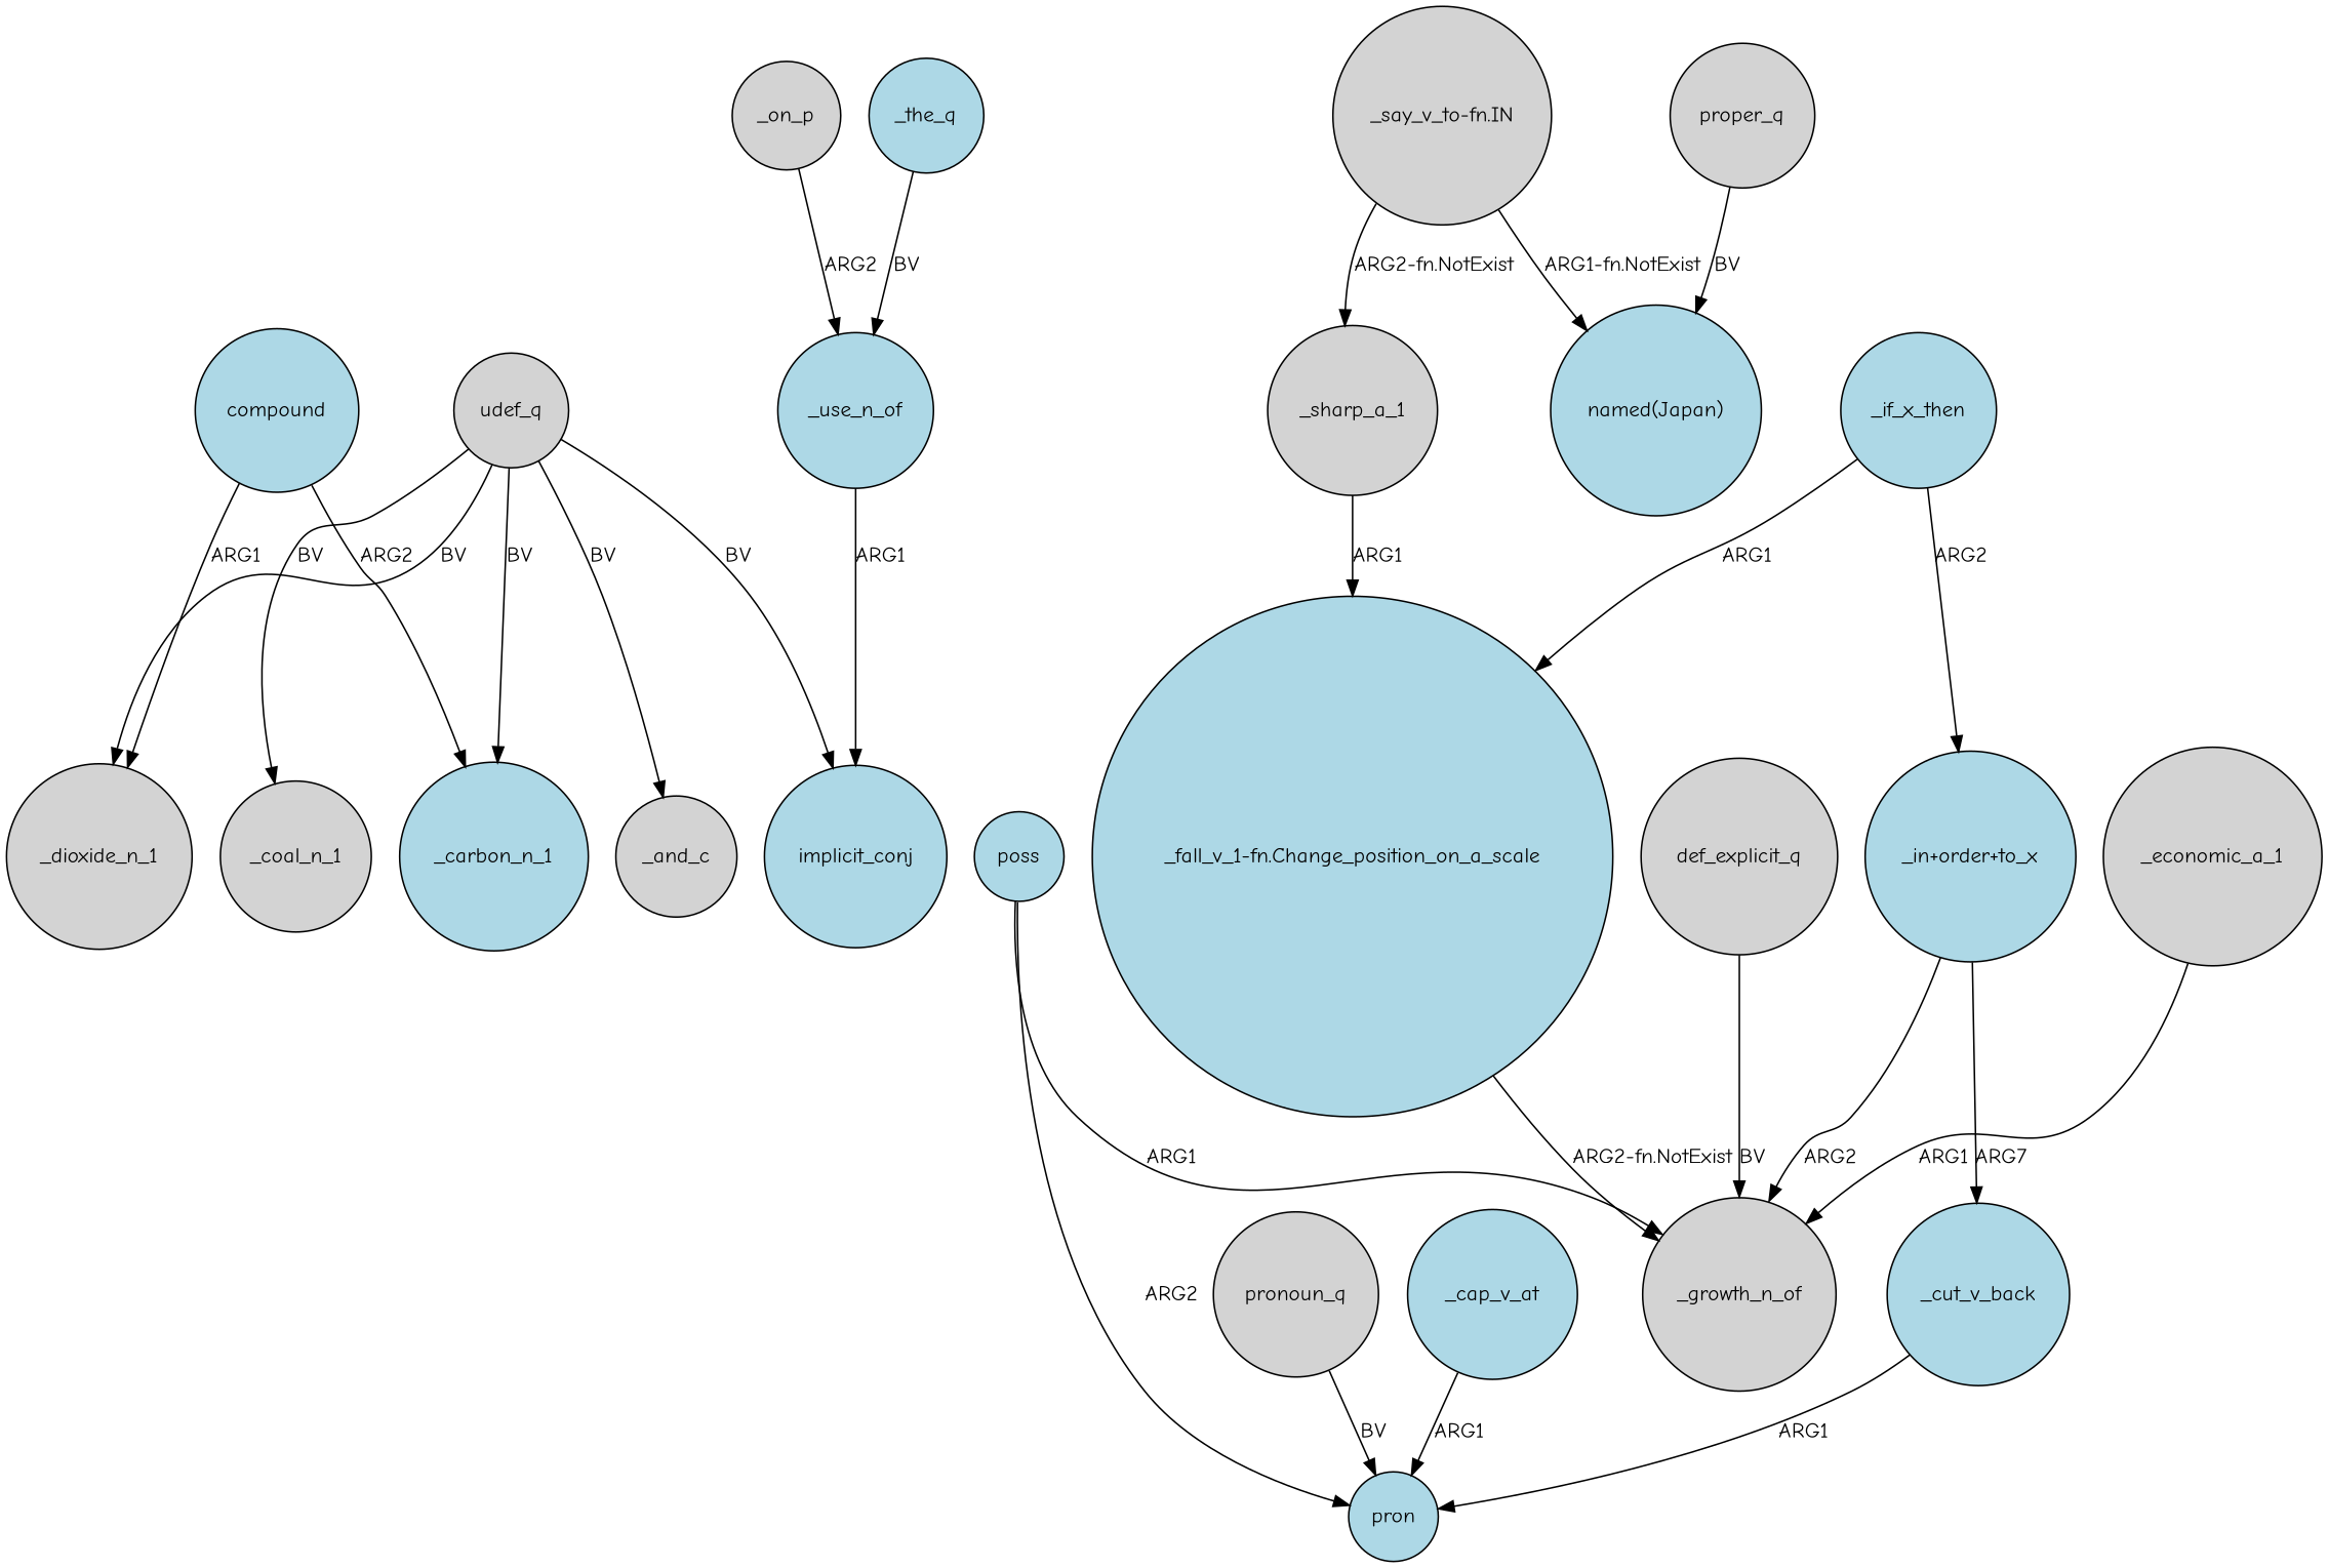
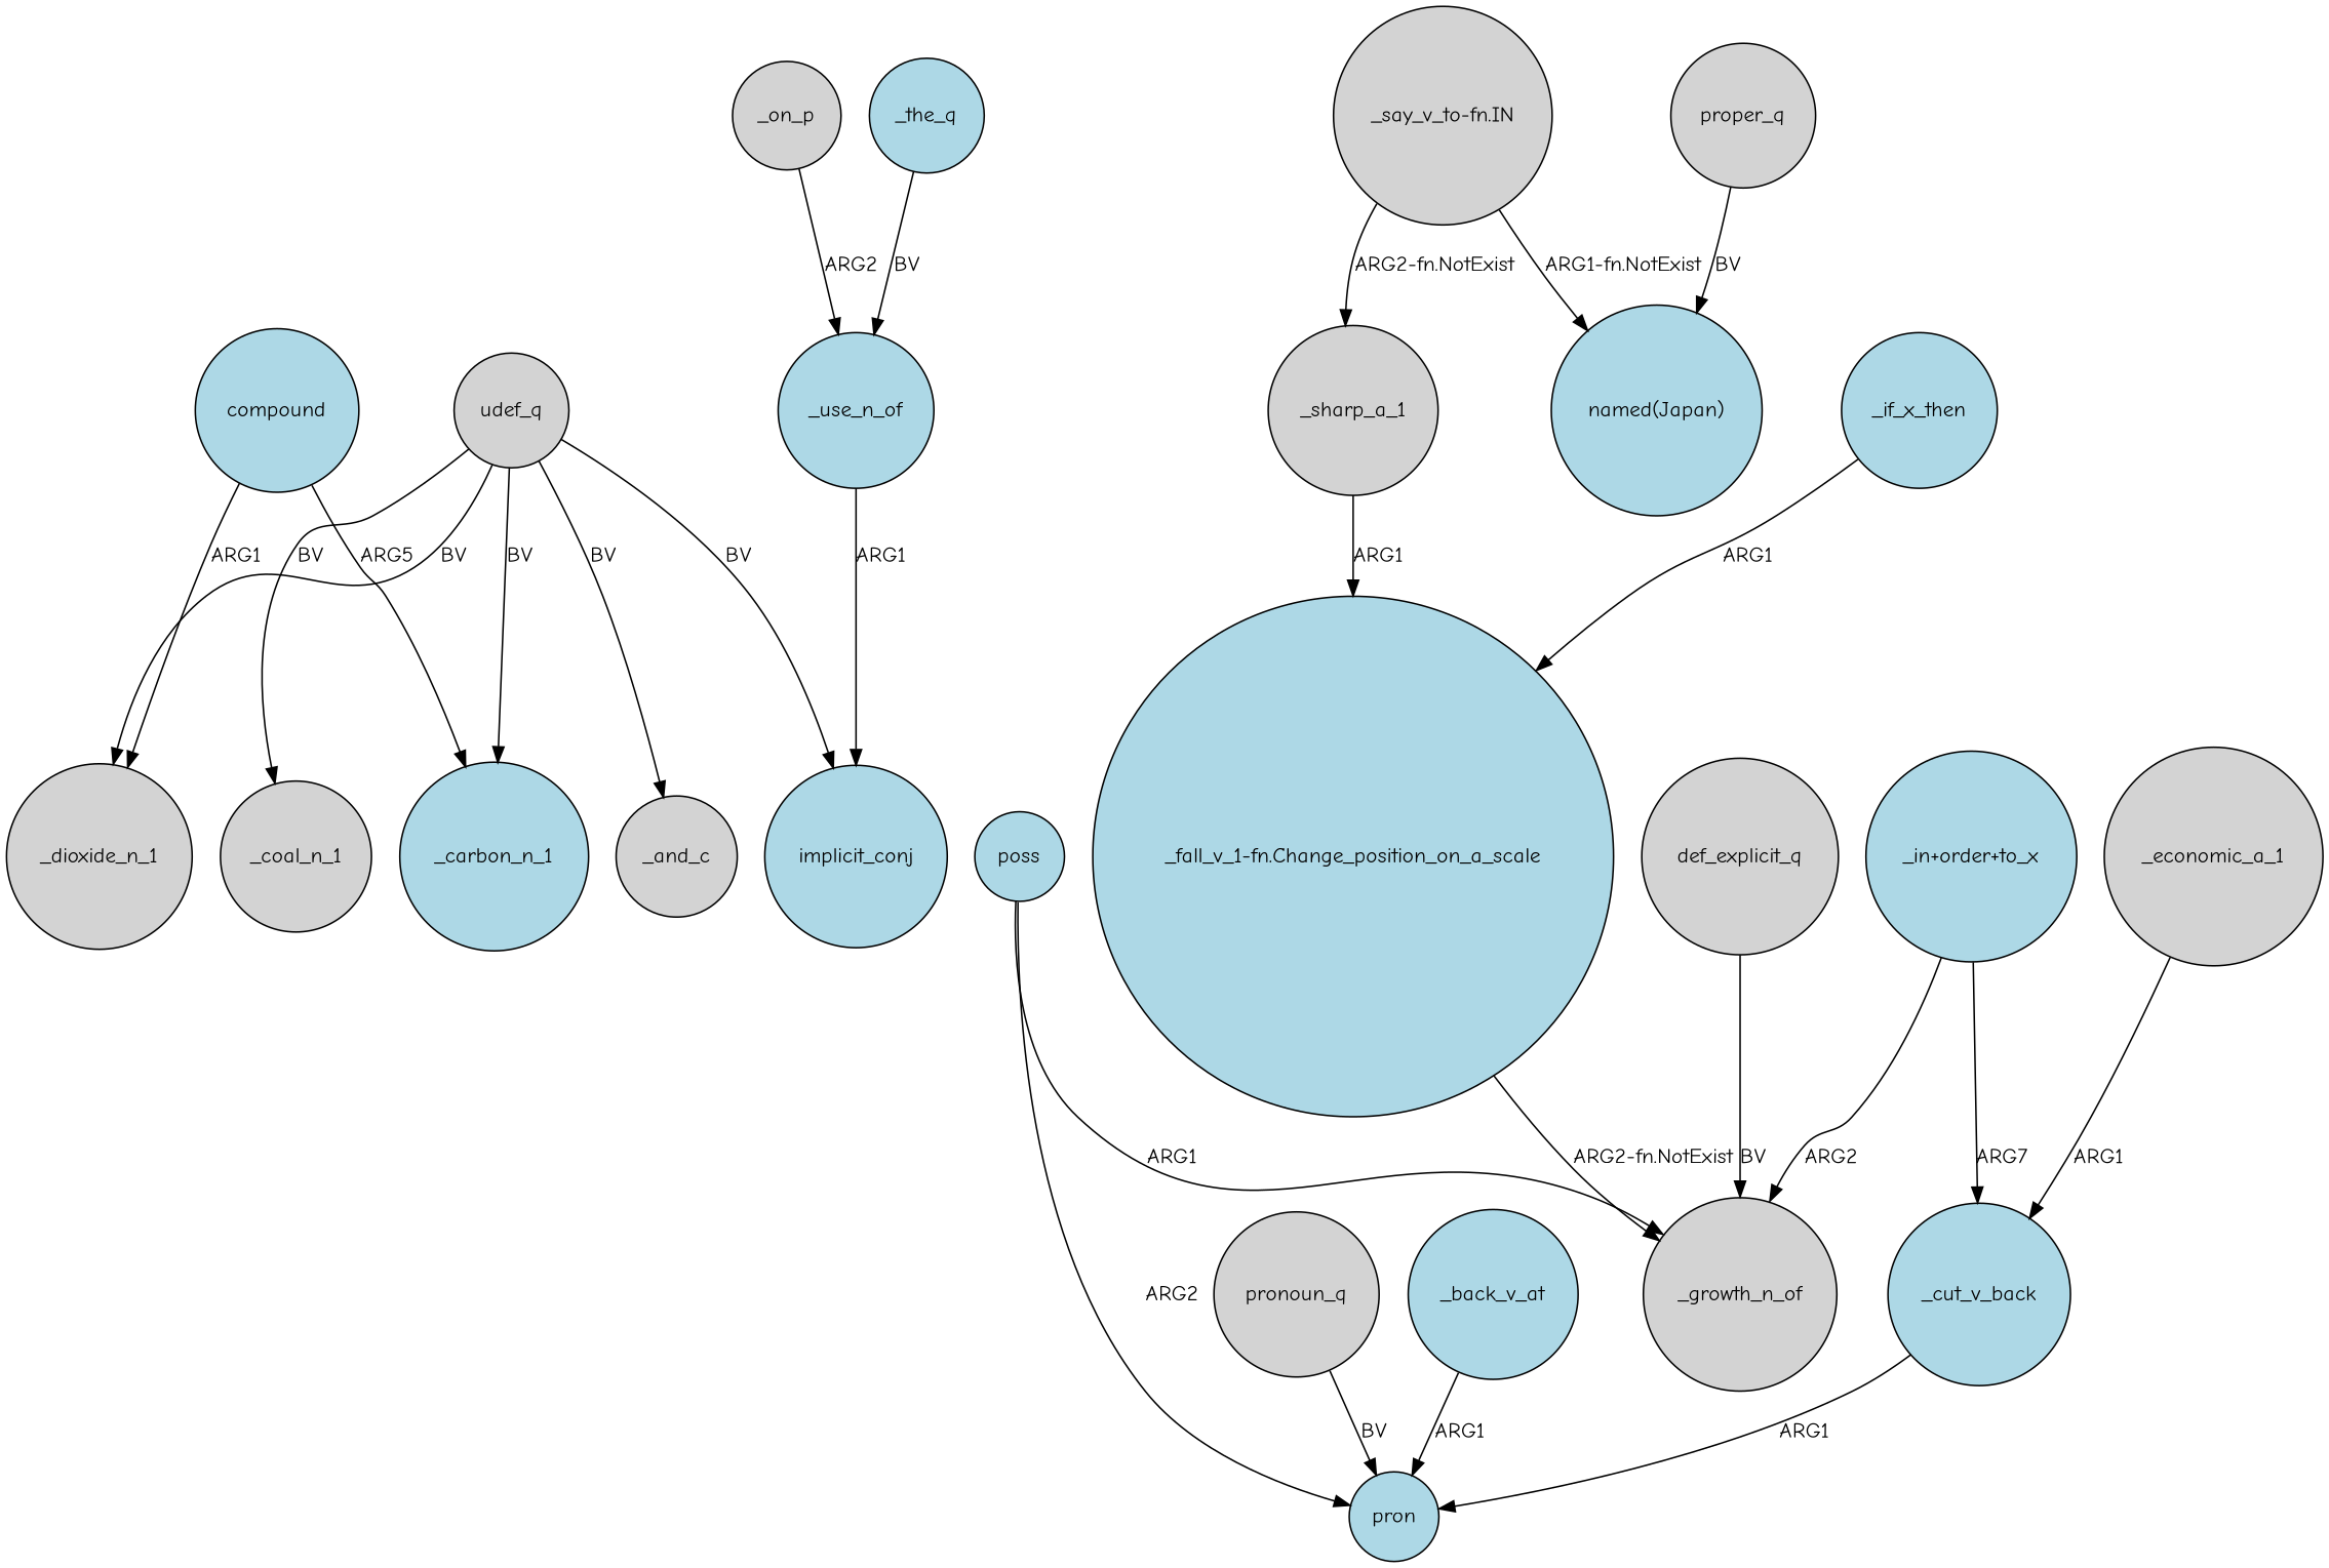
  digraph {
    fontname="Comic Neue"
    node [fillcolor=lightblue fontname="Comic Neue" shape=circle style=filled]
    edge [fontname="Comic Neue"]
    _dioxide_n_1 [fillcolor=lightgrey]
    udef_q [fillcolor=lightgrey]
    implicit_conj
    _coal_n_1 [fillcolor=lightgrey]
    _carbon_n_1
    _and_c [fillcolor=lightgrey]
    poss
    pron
    _growth_n_of [fillcolor=lightgrey]
    _on_p [fillcolor=lightgrey]
    _use_n_of
    _economic_a_1 [fillcolor=lightgrey]
    _the_q
    compound
    "_fall_v_1-fn.Change_position_on_a_scale"
    proper_q [fillcolor=lightgrey]
    "named(Japan)"
    pronoun_q [fillcolor=lightgrey]
-   _cap_v_at
+   _cap_v_at [label=_back_v_at]
    "_in+order+to_x"
    _cut_v_back
    def_explicit_q [fillcolor=lightgrey]
    _sharp_a_1 [fillcolor=lightgrey]
    "_say_v_to-fn.IN" [fillcolor=lightgrey]
    _if_x_then
    udef_q -> _dioxide_n_1 [label=BV]
    udef_q -> implicit_conj [label=BV]
    udef_q -> _coal_n_1 [label=BV]
    udef_q -> _carbon_n_1 [label=BV]
    udef_q -> _and_c [label=BV]
    poss -> pron [label=ARG2]
    poss -> _growth_n_of [label=ARG1]
    _on_p -> _use_n_of [label=ARG2]
    _use_n_of -> implicit_conj [label=ARG1]
-   _economic_a_1 -> _growth_n_of [label=ARG1]
+   _economic_a_1 -> _cut_v_back [label=ARG1]
    _the_q -> _use_n_of [label=BV]
    compound -> _dioxide_n_1 [label=ARG1]
-   compound -> _carbon_n_1 [label=ARG2]
+   compound -> _carbon_n_1 [label=ARG5]
    "_fall_v_1-fn.Change_position_on_a_scale" -> _growth_n_of [label="ARG2-fn.NotExist"]
    proper_q -> "named(Japan)" [label=BV]
    pronoun_q -> pron [label=BV]
    _cap_v_at -> pron [label=ARG1]
    "_in+order+to_x" -> _growth_n_of [label=ARG2]
    "_in+order+to_x" -> _cut_v_back [label=ARG7]
    _cut_v_back -> pron [label=ARG1]
    def_explicit_q -> _growth_n_of [label=BV]
    _sharp_a_1 -> "_fall_v_1-fn.Change_position_on_a_scale" [label=ARG1]
    "_say_v_to-fn.IN" -> "named(Japan)" [label="ARG1-fn.NotExist"]
    "_say_v_to-fn.IN" -> _sharp_a_1 [label="ARG2-fn.NotExist"]
    _if_x_then -> "_fall_v_1-fn.Change_position_on_a_scale" [label=ARG1]
-   _if_x_then -> "_in+order+to_x" [label=ARG2]
  }
